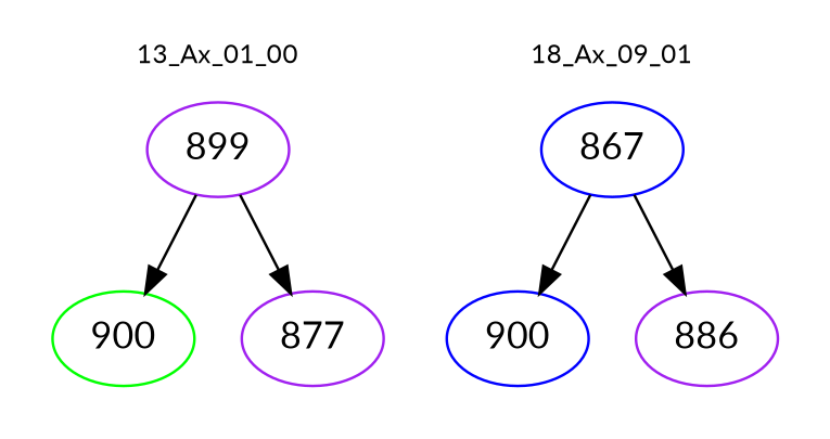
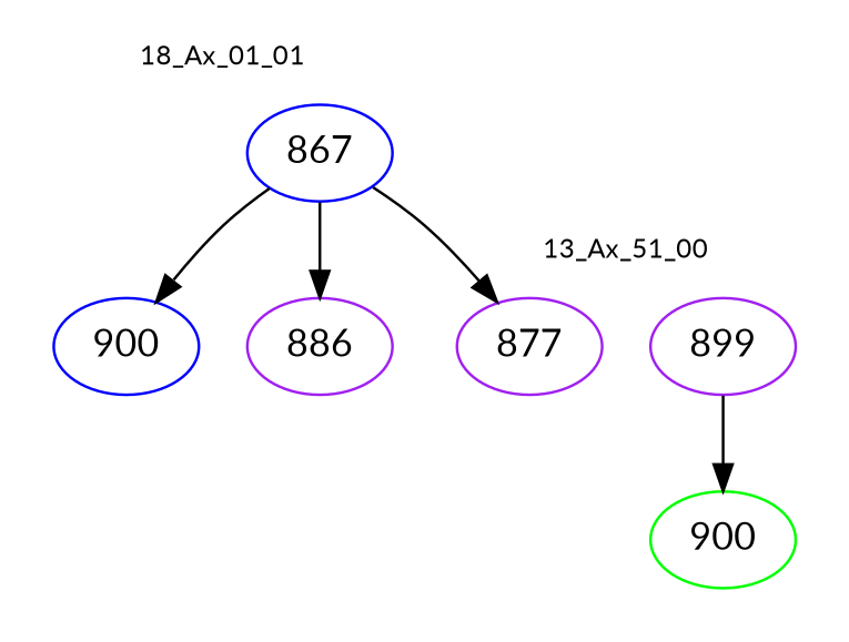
  digraph {
    fontname=Lato
    node [color=purple fontname=Lato]
    edge [color=black fontname=Lato]
    n1 [label=899]
    n2 [color=green label=900]
    n3 [label=877]
    n4 [color=blue label=867]
    n5 [color=blue label=900]
    n6 [label=886]
    subgraph cluster_1 {
      color=white
      fontsize=10
-     label="13_Ax_01_00"
+     label="13_Ax_51_00"
      n1
      n2
      n3
    }
    subgraph cluster_2 {
      color=white
      fontsize=10
-     label="18_Ax_09_01"
+     label="18_Ax_01_01"
      n4
      n5
      n6
    }
    n1 -> n2
-   n1 -> n3
+   n4 -> n3
    n4 -> n5
    n4 -> n6
  }
